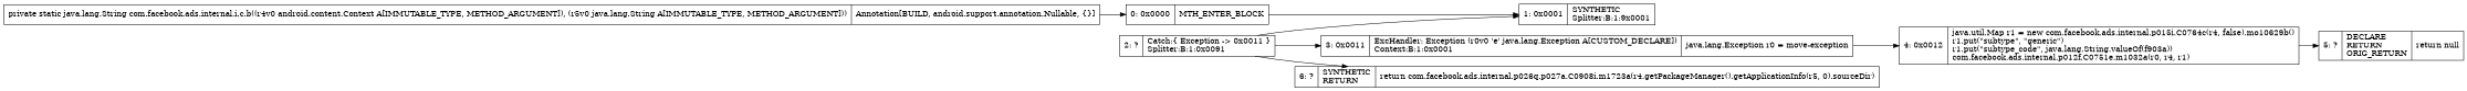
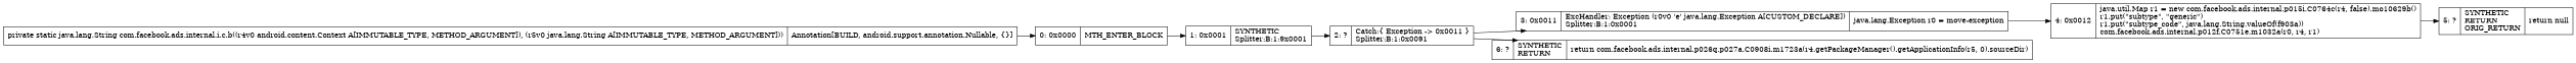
  digraph {
    rankdir=LR
    node [shape=record]
    n1 [label="{0\:\ 0x0000|MTH_ENTER_BLOCK\l}"]
    n2 [label="{1\:\ 0x0001|SYNTHETIC\lSplitter:B:1:9x0001\l}"]
    n3 [label="{2\:\ ?|Catch:\{ Exception \-\> 0x0011 \}\lSplitter:B:1:0x0091\l}"]
-   n4 [label="{3\:\ 0x0011|ExcHandler: Exception (r0v0 'e' java.lang.Exception A[CUSTOM_DECLARE])\lContext:B:1:0x0001\l|java.lang.Exception r0 = move\-exception\l}"]
+   n4 [label="{3\:\ 0x0011|ExcHandler: Exception (r0v0 'e' java.lang.Exception A[CUSTOM_DECLARE])\lSplitter:B:1:0x0001\l|java.lang.Exception r0 = move\-exception\l}"]
    n5 [label="{6\:\ ?|SYNTHETIC\lRETURN\l|return com.facebook.ads.internal.p026q.p027a.C0908i.m1723a(r4.getPackageManager().getApplicationInfo(r5, 0).sourceDir)\l}"]
    n6 [label="{4\:\ 0x0012|java.util.Map r1 = new com.facebook.ads.internal.p015i.C0764c(r4, false).mo10629b()\lr1.put(\"subtype\", \"generic\")\lr1.put(\"subtype_code\", java.lang.String.valueOf(f903a))\lcom.facebook.ads.internal.p012f.C0751e.m1032a(r0, r4, r1)\l}"]
-   n7 [label="{5\:\ ?|DECLARE\lRETURN\lORIG_RETURN\l|return null\l}"]
+   n7 [label="{5\:\ ?|SYNTHETIC\lRETURN\lORIG_RETURN\l|return null\l}"]
    n8 [label="{private static java.lang.String com.facebook.ads.internal.i.c.b((r4v0 android.content.Context A[IMMUTABLE_TYPE, METHOD_ARGUMENT]), (r5v0 java.lang.String A[IMMUTABLE_TYPE, METHOD_ARGUMENT]))  | Annotation[BUILD, android.support.annotation.Nullable, \{\}]\l}"]
    n1 -> n2
-   n3 -> n2
+   n2 -> n3
    n3 -> n4
    n3 -> n5
    n4 -> n6
    n6 -> n7
    n8 -> n1
  }
